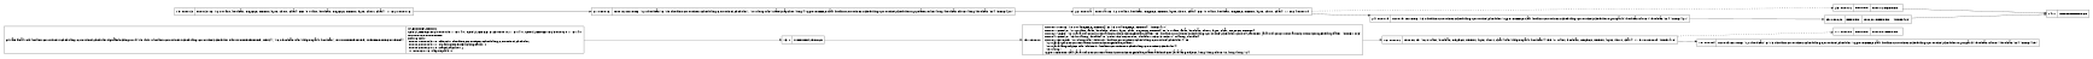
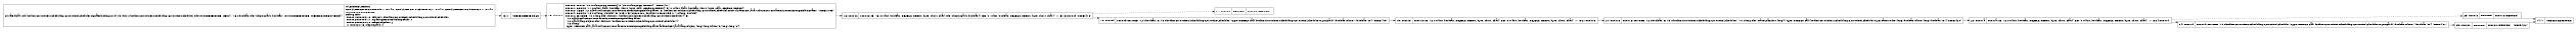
  digraph {
    rankdir=LR
    node [shape=record]
-   n1 [label="{13\:\ ?|MTH_THIS_BLOCK\l}"]
+   n1 [label="{13\:\ ?|MTH_ENTER_BLOCK\l}"]
    n2 [label="{15\:\ 0x0000|0x0000: MOVE  (r0 I:??[OBJECT, ARRAY]) = (r5 I:??[OBJECT, ARRAY])  (LINE:417)\l0x0001: CONST  (r1 I:??[int, float, boolean, short, byte, char, OBJECT, ARRAY]) = (0 ??[int, float, boolean, short, byte, char, OBJECT, ARRAY]) \l0x0002: SGET  (r2 I:java.util.concurrent.atomic.AtomicLongFieldUpdater) =  kotlinx.coroutines.scheduling.CoroutineScheduler.controlState$FU java.util.concurrent.atomic.AtomicLongFieldUpdater  (LINE:1003)\l0x0004: CONST  (r3 I:??[long, double]) = (2097152(0x200000, double:1.036131E\-317) ??[long, double]) \l0x0007: INVOKE  (r0 I:long A[D('this_$iv' kotlinx.coroutines.scheduling.CoroutineScheduler)]) = \l  (r2 I:java.util.concurrent.atomic.AtomicLongFieldUpdater)\l  (r0 I:java.lang.Object A[D('this_$iv' kotlinx.coroutines.scheduling.CoroutineScheduler)])\l  (r3 I:long)\l type: VIRTUAL call: java.util.concurrent.atomic.AtomicLongFieldUpdater.addAndGet(java.lang.Object, long):long A[MD:(T, long):long (c)]\l}"]
    n3 [label="{16\:\ 0x000c|0x000c: IF  (r6 I:??[int, boolean, OBJECT, ARRAY, byte, short, char] A[D('skipUnpark' boolean)]) == (0 ??[int, boolean, OBJECT, ARRAY, byte, short, char])  \-\> B:18:0x000f  (LINE:418)\l}"]
    n4 [label="{17\:\ 0x000e|RETURN\l|0x000e: RETURN   \l}"]
    n5 [label="{18\:\ 0x000f|0x000f: INVOKE  (r2 I:boolean) = (r5 I:kotlinx.coroutines.scheduling.CoroutineScheduler) type: DIRECT call: kotlinx.coroutines.scheduling.CoroutineScheduler.tryUnpark():boolean A[MD:():boolean (m)] (LINE:419)\l}"]
    n6 [label="{19\:\ 0x0013|0x0013: IF  (r2 I:??[int, boolean, OBJECT, ARRAY, byte, short, char]) == (0 ??[int, boolean, OBJECT, ARRAY, byte, short, char])  \-\> B:21:0x0016 \l}"]
-   n7 [label="{14\:\ ?|MTH_EXIT_BLOCK\l}"]
+   n7 [label="{14\:\ ?|MTH_EDGE_BLOCK\l}"]
    n8 [label="{21\:\ 0x0016|0x0016: INVOKE  (r2 I:boolean) = (r5 I:kotlinx.coroutines.scheduling.CoroutineScheduler), (r0 I:long A[D('stateSnapshot' long)]) type: DIRECT call: kotlinx.coroutines.scheduling.CoroutineScheduler.tryCreateWorker(long):boolean A[MD:(long):boolean (m)] (LINE:420)\l}"]
    n9 [label="{22\:\ 0x001a|0x001a: IF  (r2 I:??[int, boolean, OBJECT, ARRAY, byte, short, char]) == (0 ??[int, boolean, OBJECT, ARRAY, byte, short, char])  \-\> B:24:0x001d \l}"]
    n10 [label="{23\:\ 0x001c|RETURN\l|0x001c: RETURN   \l}"]
    n11 [label="{24\:\ 0x001d|0x001d: INVOKE  (r5 I:kotlinx.coroutines.scheduling.CoroutineScheduler) type: DIRECT call: kotlinx.coroutines.scheduling.CoroutineScheduler.tryUnpark():boolean A[MD:():boolean (m)] (LINE:421)\l}"]
    n12 [label="{25\:\ 0x0020|RETURN\l|0x0020: RETURN    (LINE:422)\l}"]
    n13 [label="{private final void kotlinx.coroutines.scheduling.CoroutineScheduler.signalBlockingWork((r5 'this' I:kotlinx.coroutines.scheduling.CoroutineScheduler A[IMMUTABLE_TYPE, THIS]), (r6 I:boolean A[D('skipUnpark' boolean), IMMUTABLE_TYPE, METHOD_ARGUMENT]))  | USE_LINES_HINTS\lCROSS_EDGE: B:20:0x0015 \-\> B:14:?, CROSS_EDGE: B:23:0x001c \-\> B:14:?, CROSS_EDGE: B:25:0x0020 \-\> B:14:?\lINLINE_NOT_NEEDED\lDebug Info:\l  0x0001\-0x000b: r0 'this_$iv' Lkotlinx\/coroutines\/scheduling\/CoroutineScheduler;\l  0x0002\-0x000b: r1 '$i$f$incrementBlockingTasks' I\l  0x000c\-0x0020: r0 'stateSnapshot' J\l  \-1 \-0x0020: r6 'skipUnpark' Z\l}"]
    n1 -> n2
    n2 -> n3
    n3 -> n4 [style=dashed]
    n3 -> n5
+   n5 -> n6
    n6 -> n8
    n8 -> n9
    n9 -> n10 [style=dashed]
    n9 -> n11
    n10 -> n7
    n11 -> n12
    n12 -> n7
    n13 -> n1
  }
